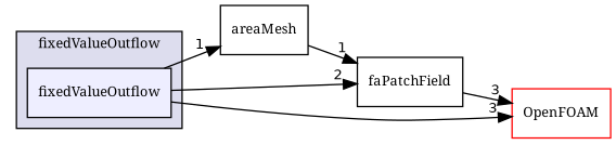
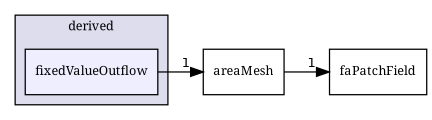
  digraph {
    compound=true
    fontname="Noto Serif"
    rankdir=LR
    node [fontname="Noto Serif" fontsize=10 shape=box]
    edge [fontname="Noto Serif" headlabel=1 labeldistance=1.5 labelfontname=Helvetica labelfontsize=10]
    n1 [fillcolor="#eeeeff" label=fixedValueOutflow pencolor=black style=filled]
    n2 [label=areaMesh]
    n3 [label=faPatchField]
-   n4 [color=red label=OpenFOAM]
    subgraph cluster_1 {
      bgcolor="#ddddee"
      fontsize=10
-     label=fixedValueOutflow
+     label=derived
      pencolor=black
      n1
    }
    n1 -> n2
-   n1 -> n3 [headlabel=2]
-   n1 -> n4 [headlabel=3]
    n2 -> n3
-   n3 -> n4 [headlabel=3]
  }
